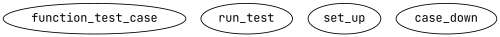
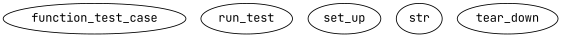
  digraph {
    fontname="JetBrains Mono"
    node [fontname="JetBrains Mono"]
    function_test_case
    run_test
    set_up
-   tear_down [label=case_down]
+   str
+   tear_down
  }
